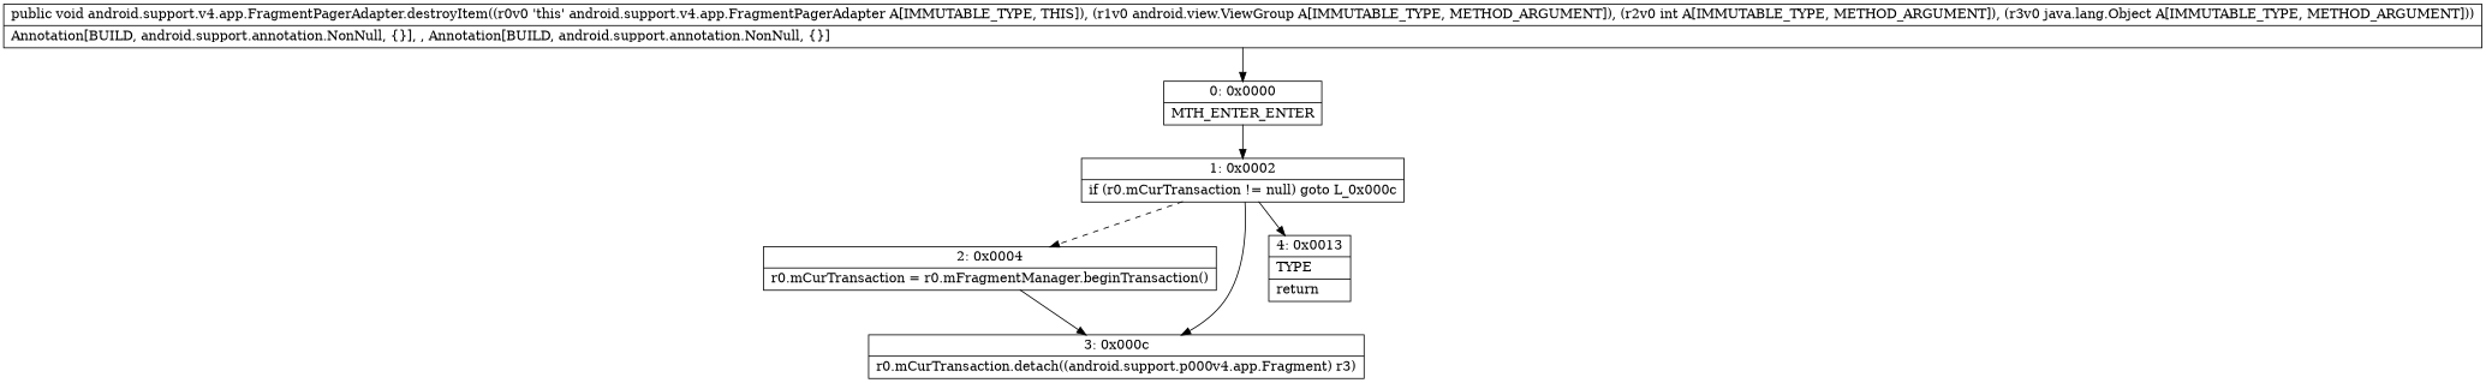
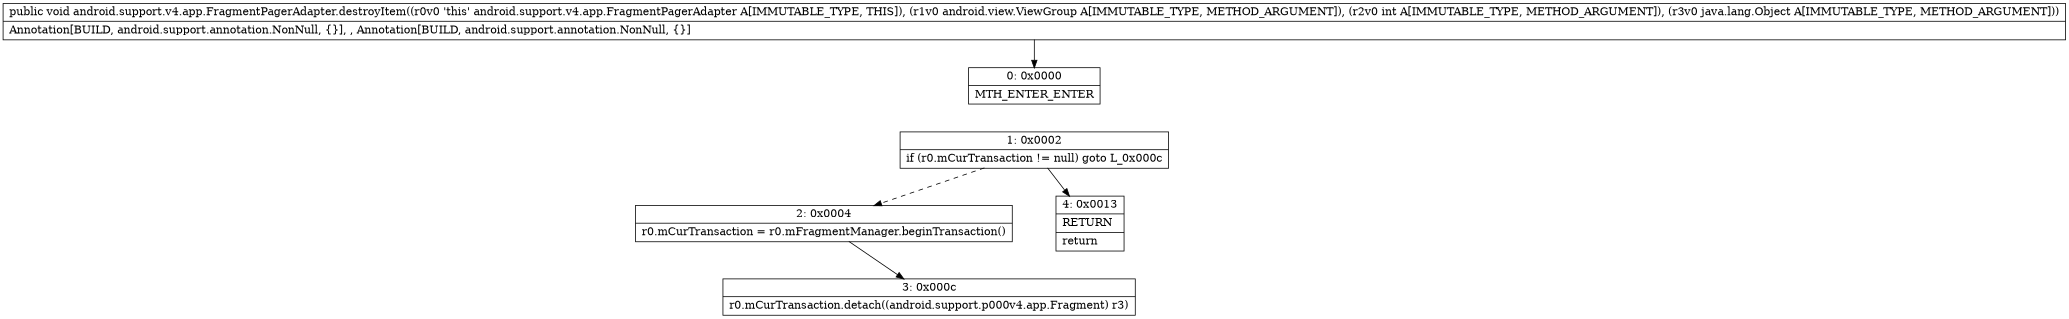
  digraph {
    node [shape=record]
    n1 [label="{0\:\ 0x0000|MTH_ENTER_ENTER\l}"]
    n2 [label="{1\:\ 0x0002|if (r0.mCurTransaction != null) goto L_0x000c\l}"]
    n3 [label="{2\:\ 0x0004|r0.mCurTransaction = r0.mFragmentManager.beginTransaction()\l}"]
    n4 [label="{3\:\ 0x000c|r0.mCurTransaction.detach((android.support.p000v4.app.Fragment) r3)\l}"]
-   n5 [label="{4\:\ 0x0013|TYPE\l|return\l}"]
+   n5 [label="{4\:\ 0x0013|RETURN\l|return\l}"]
    n6 [label="{public void android.support.v4.app.FragmentPagerAdapter.destroyItem((r0v0 'this' android.support.v4.app.FragmentPagerAdapter A[IMMUTABLE_TYPE, THIS]), (r1v0 android.view.ViewGroup A[IMMUTABLE_TYPE, METHOD_ARGUMENT]), (r2v0 int A[IMMUTABLE_TYPE, METHOD_ARGUMENT]), (r3v0 java.lang.Object A[IMMUTABLE_TYPE, METHOD_ARGUMENT]))  | Annotation[BUILD, android.support.annotation.NonNull, \{\}], , Annotation[BUILD, android.support.annotation.NonNull, \{\}]\l}"]
-   n1 -> n2
    n2 -> n3 [style=dashed]
-   n2 -> n4
    n2 -> n5
    n3 -> n4
    n6 -> n1
  }
